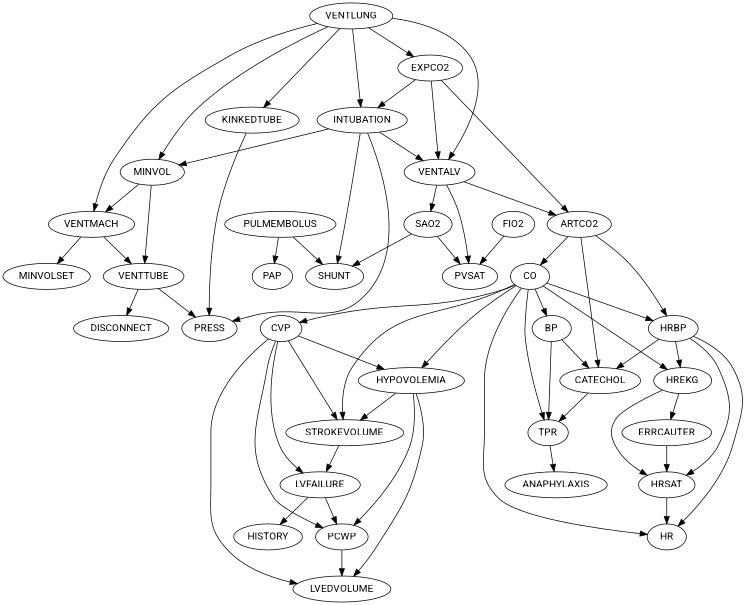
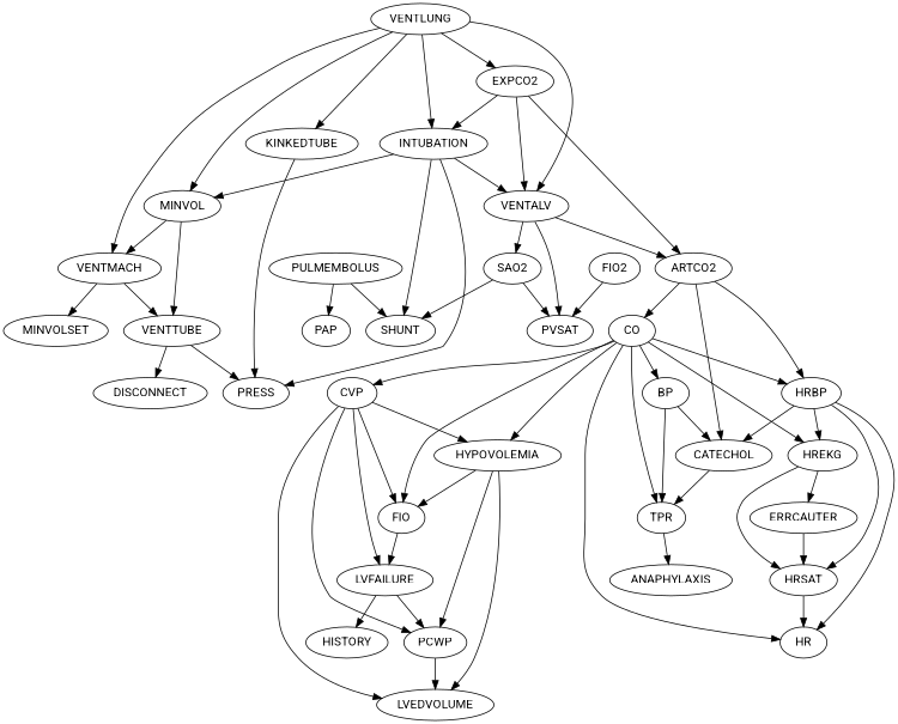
  digraph {
    fontname=Roboto
    node [fontname=Roboto]
    edge [fontname=Roboto]
    SAO2
    SHUNT
    PVSAT
    PULMEMBOLUS
    PAP
    INTUBATION
    MINVOL
    VENTALV
    PRESS
    VENTTUBE
    VENTMACH
    ARTCO2
    CATECHOL
    TPR
    ANAPHYLAXIS
    CO
    BP
    HRBP
    HR
    CVP
    HYPOVOLEMIA
    HREKG
-   STROKEVOLUME
+   STROKEVOLUME [label=FIO]
    HRSAT
    LVEDVOLUME
    PCWP
    LVFAILURE
    ERRCAUTER
    DISCONNECT
    MINVOLSET
    VENTLUNG
    KINKEDTUBE
    EXPCO2
    HISTORY
    FIO2
    SAO2 -> SHUNT
    SAO2 -> PVSAT
    PULMEMBOLUS -> SHUNT
    PULMEMBOLUS -> PAP
    INTUBATION -> SHUNT
    INTUBATION -> MINVOL
    INTUBATION -> VENTALV
    INTUBATION -> PRESS
    MINVOL -> VENTTUBE
    MINVOL -> VENTMACH
    VENTALV -> SAO2
    VENTALV -> PVSAT
    VENTALV -> ARTCO2
    VENTTUBE -> PRESS
    VENTTUBE -> DISCONNECT
    VENTMACH -> VENTTUBE
    VENTMACH -> MINVOLSET
    ARTCO2 -> CATECHOL
    ARTCO2 -> CO
    ARTCO2 -> HRBP
    CATECHOL -> TPR
    TPR -> ANAPHYLAXIS
    CO -> TPR
    CO -> BP
    CO -> HRBP
    CO -> HR
    CO -> CVP
    CO -> HYPOVOLEMIA
    CO -> HREKG
    CO -> STROKEVOLUME
    BP -> CATECHOL
    BP -> TPR
    HRBP -> CATECHOL
    HRBP -> HR
    HRBP -> HREKG
    HRBP -> HRSAT
    CVP -> HYPOVOLEMIA
    CVP -> STROKEVOLUME
    CVP -> LVEDVOLUME
    CVP -> PCWP
    CVP -> LVFAILURE
    HYPOVOLEMIA -> STROKEVOLUME
    HYPOVOLEMIA -> LVEDVOLUME
    HYPOVOLEMIA -> PCWP
    HREKG -> HRSAT
    HREKG -> ERRCAUTER
    STROKEVOLUME -> LVFAILURE
    HRSAT -> HR
    PCWP -> LVEDVOLUME
    LVFAILURE -> PCWP
    LVFAILURE -> HISTORY
    ERRCAUTER -> HRSAT
    VENTLUNG -> INTUBATION
    VENTLUNG -> MINVOL
    VENTLUNG -> VENTALV
    VENTLUNG -> VENTMACH
    VENTLUNG -> KINKEDTUBE
    VENTLUNG -> EXPCO2
    KINKEDTUBE -> PRESS
    EXPCO2 -> INTUBATION
    EXPCO2 -> VENTALV
    EXPCO2 -> ARTCO2
    FIO2 -> PVSAT
  }
